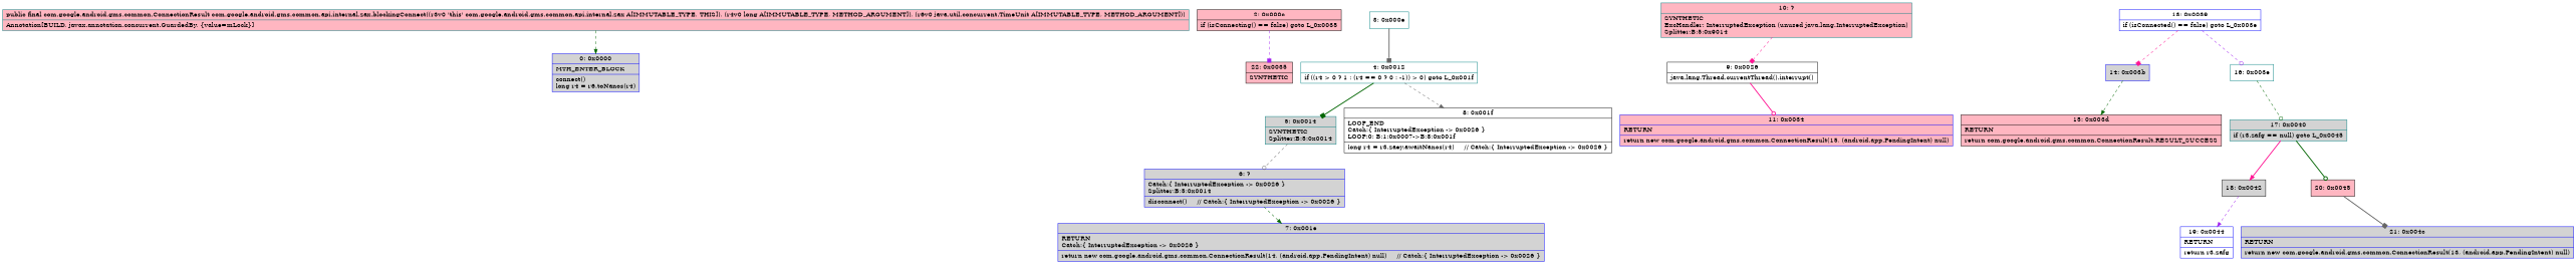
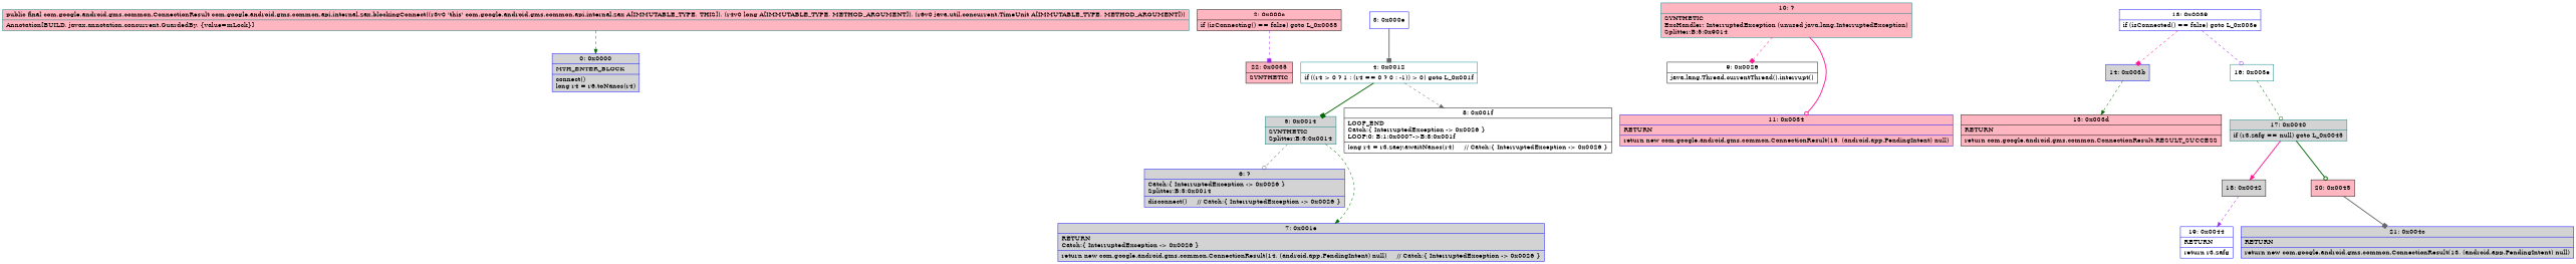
  digraph {
    node [color=blue fillcolor=lightgrey shape=record style=filled]
    edge [arrowhead=box color=darkgreen style=dashed]
    n1 [label="{0\:\ 0x0000|MTH_ENTER_BLOCK\l|connect()\llong r4 = r6.toNanos(r4)\l}"]
    n2 [color=black fillcolor=lightpink label="{2\:\ 0x000c|if (isConnecting() == false) goto L_0x0035\l}"]
    n3 [color=black fillcolor=lightpink label="{22\:\ 0x0035|SYNTHETIC\l}"]
-   n4 [color=teal fillcolor=white label="{3\:\ 0x000e}"]
+   n4 [fillcolor=white label="{3\:\ 0x000e}"]
    n5 [color=teal fillcolor=white label="{4\:\ 0x0012|if ((r4 \> 0 ? 1 : (r4 == 0 ? 0 : \-1)) \> 0) goto L_0x001f\l}"]
    n6 [color=teal label="{5\:\ 0x0014|SYNTHETIC\lSplitter:B:5:0x0014\l}"]
    n7 [color=black fillcolor=white label="{8\:\ 0x001f|LOOP_END\lCatch:\{ InterruptedException \-\> 0x0026 \}\lLOOP:0: B:1:0x0007\-\>B:8:0x001f\l|long r4 = r3.zaey.awaitNanos(r4)     \/\/ Catch:\{ InterruptedException \-\> 0x0026 \}\l}"]
    n8 [label="{6\:\ ?|Catch:\{ InterruptedException \-\> 0x0026 \}\lSplitter:B:5:0x0014\l|disconnect()     \/\/ Catch:\{ InterruptedException \-\> 0x0026 \}\l}"]
    n9 [label="{7\:\ 0x001e|RETURN\lCatch:\{ InterruptedException \-\> 0x0026 \}\l|return new com.google.android.gms.common.ConnectionResult(14, (android.app.PendingIntent) null)     \/\/ Catch:\{ InterruptedException \-\> 0x0026 \}\l}"]
    n10 [color=teal fillcolor=lightpink label="{10\:\ ?|SYNTHETIC\lExcHandler: InterruptedException (unused java.lang.InterruptedException)\lSplitter:B:5:0x9014\l}"]
    n11 [color=black fillcolor=white label="{9\:\ 0x0026|java.lang.Thread.currentThread().interrupt()\l}"]
    n12 [fillcolor=lightpink label="{11\:\ 0x0034|RETURN\l|return new com.google.android.gms.common.ConnectionResult(15, (android.app.PendingIntent) null)\l}"]
    n13 [fillcolor=white label="{13\:\ 0x0039|if (isConnected() == false) goto L_0x003e\l}"]
    n14 [label="{14\:\ 0x003b}"]
    n15 [color=teal fillcolor=white label="{16\:\ 0x003e}"]
    n16 [color=black fillcolor=lightpink label="{15\:\ 0x003d|RETURN\l|return com.google.android.gms.common.ConnectionResult.RESULT_SUCCESS\l}"]
    n17 [color=teal label="{17\:\ 0x0040|if (r3.zafg == null) goto L_0x0045\l}"]
    n18 [color=black label="{18\:\ 0x0042}"]
    n19 [color=black fillcolor=lightpink label="{20\:\ 0x0045}"]
    n20 [fillcolor=white label="{19\:\ 0x0044|RETURN\l|return r3.zafg\l}"]
    n21 [label="{21\:\ 0x004c|RETURN\l|return new com.google.android.gms.common.ConnectionResult(13, (android.app.PendingIntent) null)\l}"]
    n22 [color=teal fillcolor=lightpink label="{public final com.google.android.gms.common.ConnectionResult com.google.android.gms.common.api.internal.zax.blockingConnect((r3v0 'this' com.google.android.gms.common.api.internal.zax A[IMMUTABLE_TYPE, THIS]), (r4v0 long A[IMMUTABLE_TYPE, METHOD_ARGUMENT]), (r6v0 java.util.concurrent.TimeUnit A[IMMUTABLE_TYPE, METHOD_ARGUMENT]))  | Annotation[BUILD, javax.annotation.concurrent.GuardedBy, \{value=mLock\}]\l}"]
    n2 -> n3 [color=purple]
    n4 -> n5 [color=gray40 style=bold]
    n5 -> n6 [style=bold]
    n5 -> n7 [arrowhead=normal color=gray40]
    n6 -> n8 [arrowhead=odot color=gray40]
-   n8 -> n9 [arrowhead=normal]
+   n6 -> n9 [arrowhead=normal]
    n10 -> n11 [color=deeppink]
-   n11 -> n12 [arrowhead=odot color=deeppink style=bold]
+   n10 -> n12 [arrowhead=odot color=deeppink style=bold]
    n13 -> n14 [color=deeppink]
    n13 -> n15 [arrowhead=odot color=purple]
    n14 -> n16 [arrowhead=normal]
    n15 -> n17 [arrowhead=odot]
    n17 -> n18 [arrowhead=normal color=deeppink style=bold]
    n17 -> n19 [arrowhead=odot style=bold]
    n18 -> n20 [arrowhead=normal color=purple]
    n19 -> n21 [color=gray40 style=bold]
    n22 -> n1 [arrowhead=normal]
  }
